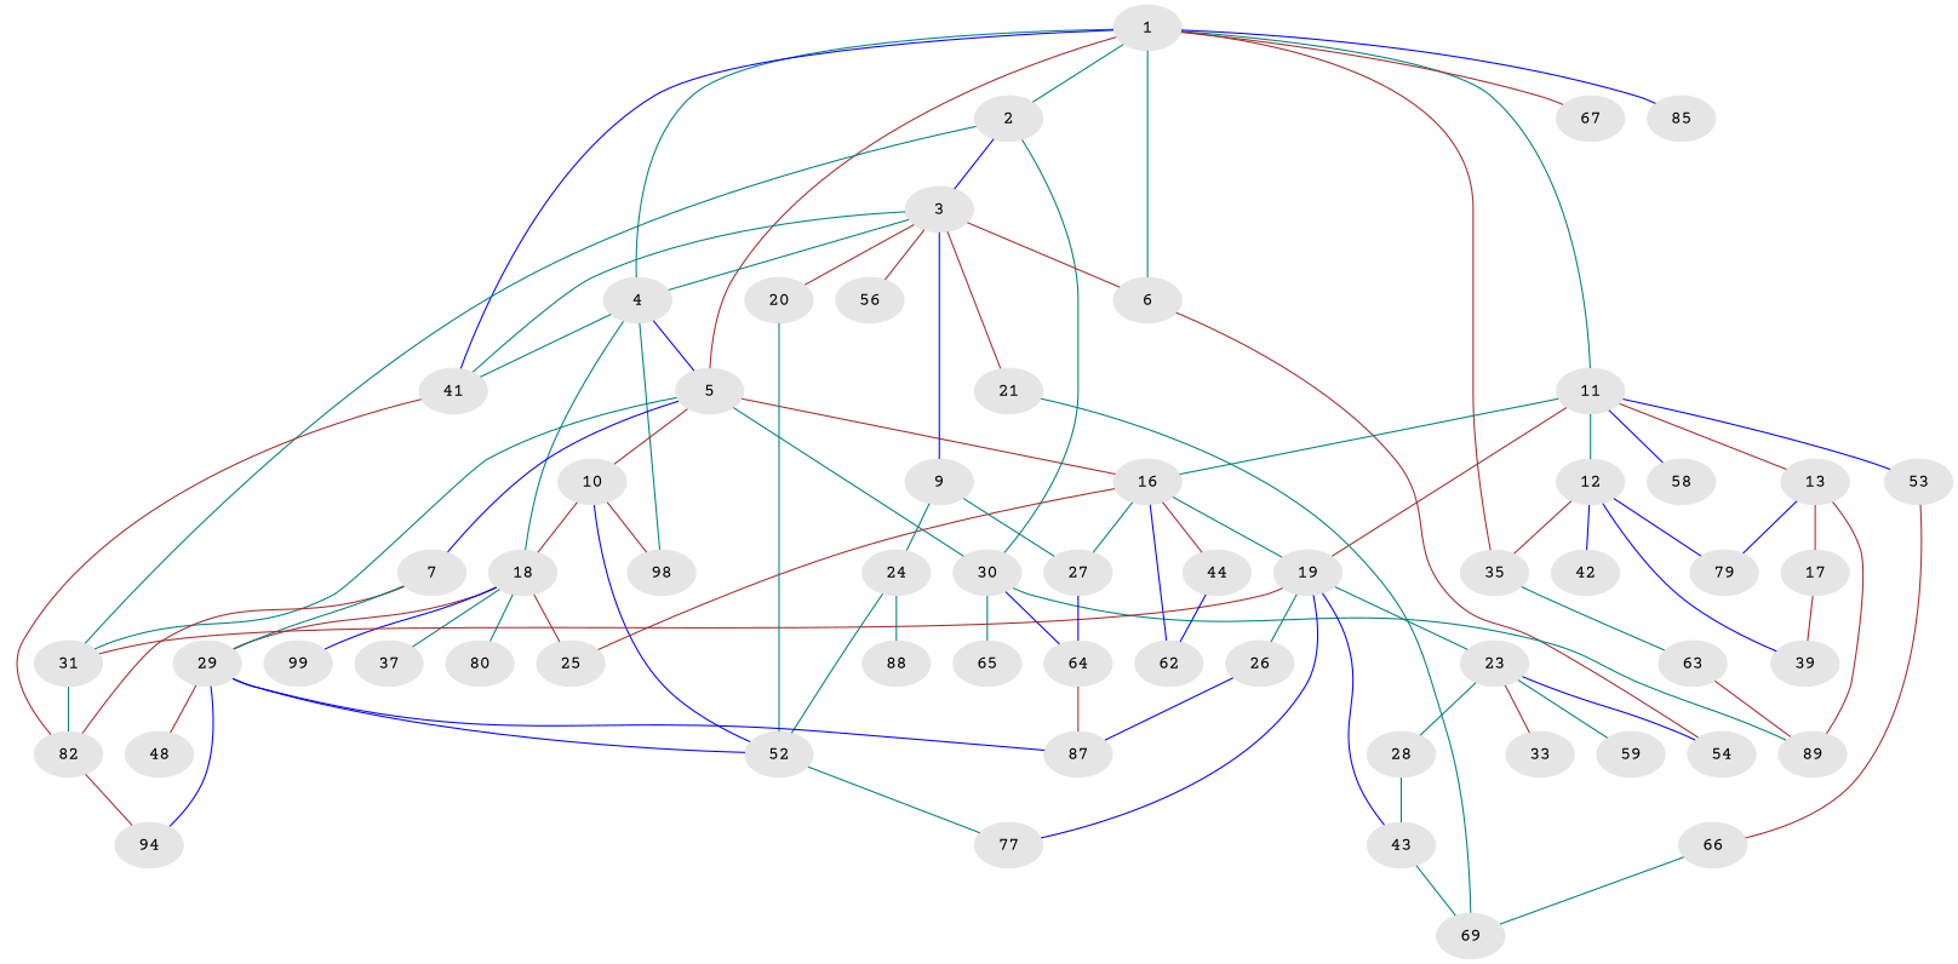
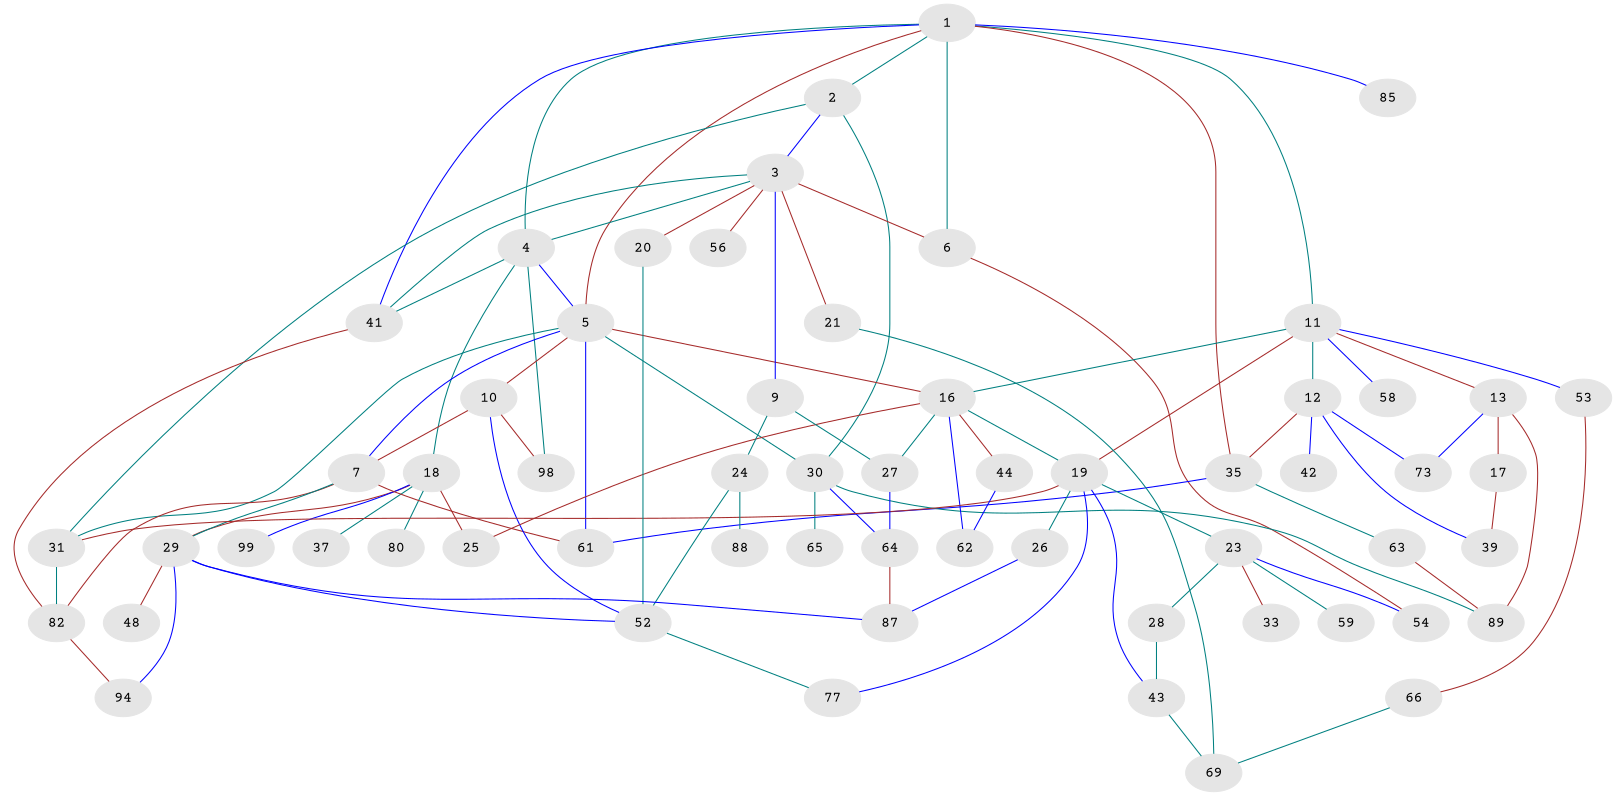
  graph {
    fontname="Courier Prime"
    node [color=gray90 fontname="Courier Prime" style=filled]
    edge [color=teal fontname="Courier Prime"]
    1 [super="+22"]
    2 [super="+84"]
    4 [super="+59"]
    5
    6 [super="+47"]
    11 [super="+60"]
    35
    41
-   67
    85
    3 [super="+8"]
    30 [super="+90"]
    31 [super="+32"]
    18 [super="+34"]
    98
    7 [super="+14"]
    10 [super="+78"]
    16 [super="+75"]
+   61 [super="+71"]
    54 [super="+76"]
    12 [super="+81"]
    13 [super="+95"]
    19 [super="+36"]
    53
    58
    63 [super="+86"]
    82
    9 [super="+15"]
    20
    21
    56
    89 [super="+97"]
    64
    65
    24
    27
    52 [super="+72"]
    69 [super="+74"]
    29 [super="+38"]
    25 [super="+83"]
    37 [super="+45"]
    80
    99
    44
    62
    87 [super="+92"]
    48 [super="+49"]
    94
    88
    77
    39
    42 [super="+91"]
-   73 [super="+79" label=79]
+   73 [super="+79"]
    17
    23 [super="+68"]
    26 [super="+93"]
    43
    66 [super="+70"]
    28 [super="+46"]
    33 [super="+57"]
    n61 [label=59]
    1 -- 2
    1 -- 4
    1 -- 5 [color=brown]
    1 -- 6
    1 -- 11
    1 -- 35 [color=brown]
    1 -- 41 [color=blue]
-   1 -- 67 [color=brown]
    1 -- 85 [color=blue]
    2 -- 3 [color=blue]
    2 -- 30
    2 -- 31
    4 -- 5 [color=blue]
    4 -- 41
    4 -- 18
    4 -- 98
    5 -- 30
    5 -- 31
    5 -- 7 [color=blue]
    5 -- 10 [color=brown]
    5 -- 16 [color=brown]
+   5 -- 61 [color=blue]
    6 -- 54 [color=brown]
    11 -- 16
    11 -- 12
    11 -- 13 [color=brown]
    11 -- 19 [color=brown]
    11 -- 53 [color=blue]
    11 -- 58 [color=blue]
+   35 -- 61 [color=blue]
    35 -- 63
    41 -- 82 [color=brown]
    3 -- 4
    3 -- 6 [color=brown weight=2]
    3 -- 41
    3 -- 9 [color=blue]
    3 -- 20 [color=brown]
    3 -- 21 [color=brown]
    3 -- 56 [color=brown]
    30 -- 89
    30 -- 64 [color=blue]
    30 -- 65
    31 -- 82
    18 -- 29 [color=brown]
    18 -- 25 [color=brown]
    18 -- 37
    18 -- 80
    18 -- 99 [color=blue]
+   7 -- 61 [color=brown]
    7 -- 82 [color=brown]
    7 -- 29
-   10 -- 18 [color=brown]
+   10 -- 7 [color=brown]
    10 -- 98 [color=brown]
    10 -- 52 [color=blue]
    16 -- 19
    16 -- 27
    16 -- 25 [color=brown]
    16 -- 44 [color=brown]
    16 -- 62 [color=blue]
    12 -- 35 [color=brown]
    12 -- 39 [color=blue]
    12 -- 42 [color=blue]
    12 -- 73 [color=blue]
    13 -- 89 [color=brown]
    13 -- 73 [color=blue]
    13 -- 17 [color=brown weight=2]
    19 -- 31 [color=brown]
    19 -- 77 [color=blue]
    19 -- 23
    19 -- 26
    19 -- 43 [color=blue]
    53 -- 66 [color=brown]
    63 -- 89 [color=brown]
    82 -- 94 [color=brown]
    9 -- 24
    9 -- 27
    20 -- 52
    21 -- 69
    64 -- 87 [color=brown]
    24 -- 52
    24 -- 88
    27 -- 64 [color=blue]
    52 -- 77
    29 -- 52 [color=blue]
    29 -- 87 [color=blue]
    29 -- 48 [color=brown]
    29 -- 94 [color=blue]
    44 -- 62 [color=blue]
    17 -- 39 [color=brown]
    23 -- 54 [color=blue]
    23 -- 28
    23 -- 33 [color=brown]
    23 -- n61
    26 -- 87 [color=blue]
    43 -- 69
    66 -- 69
    28 -- 43
  }
